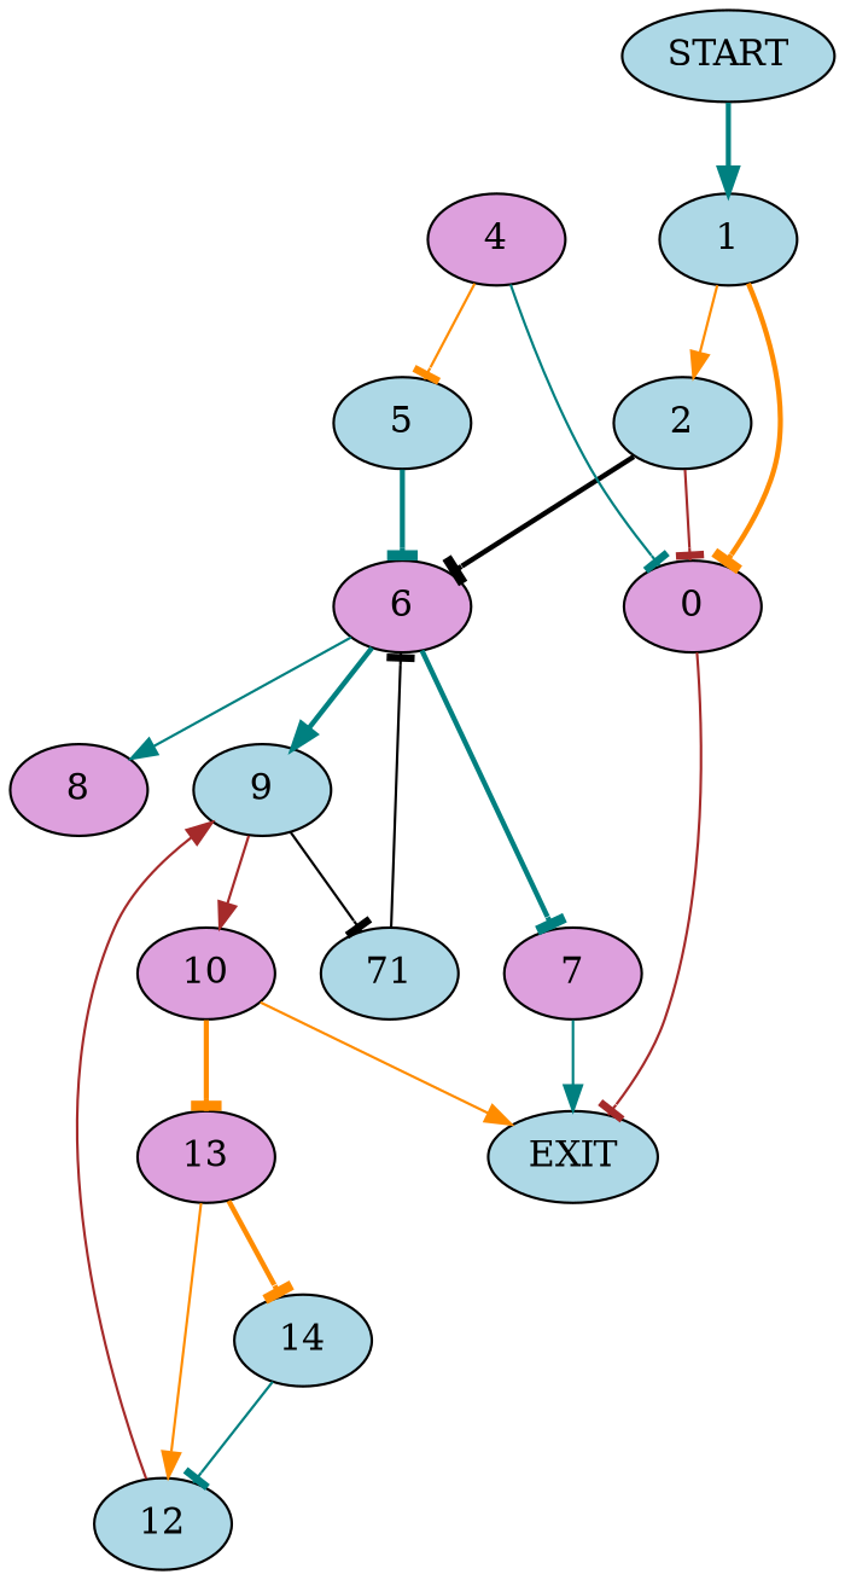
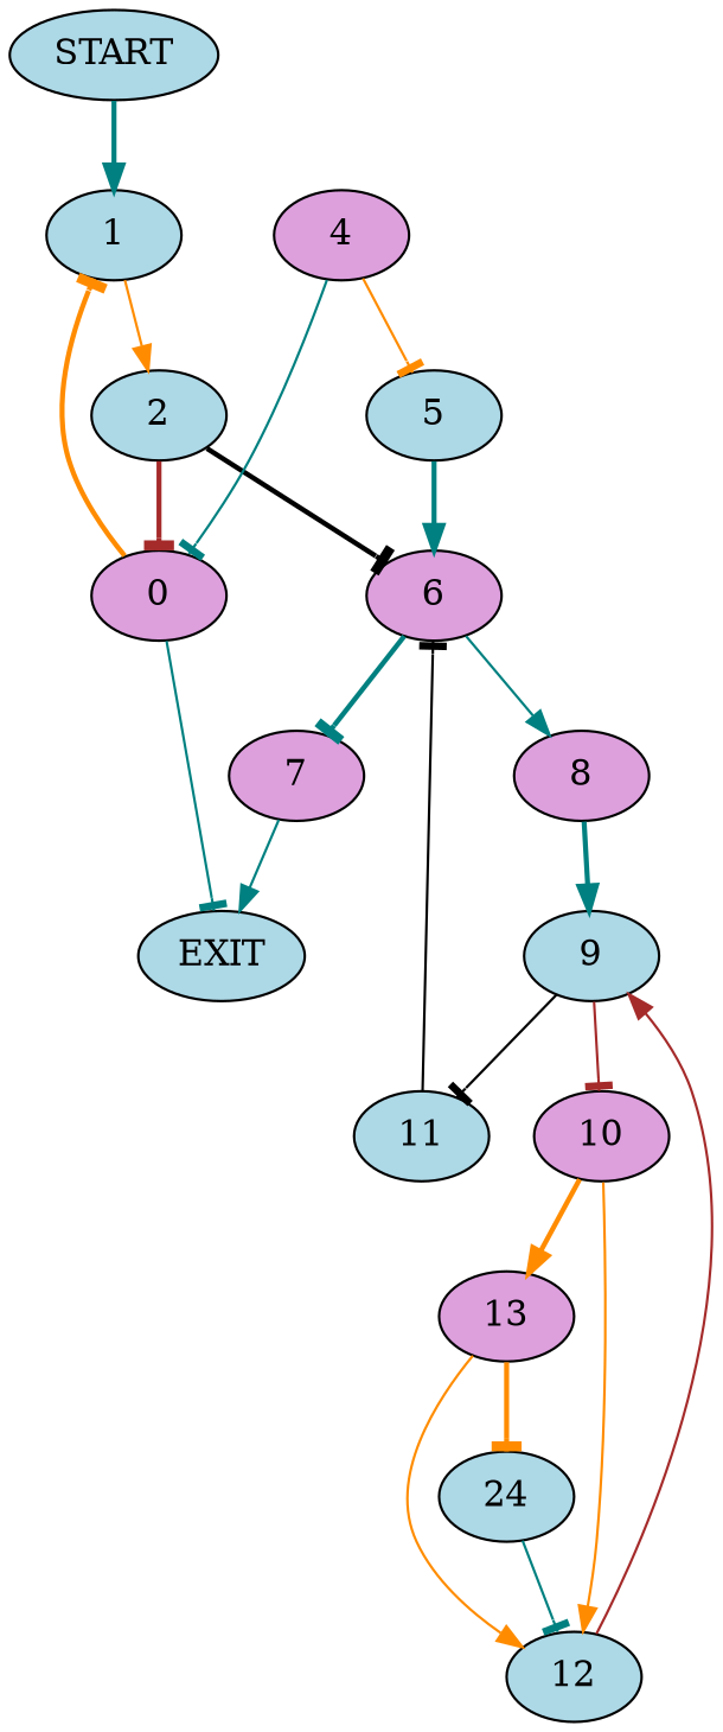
  digraph {
    node [fillcolor=lightblue style=filled]
    edge [arrowhead=tee color=teal style=solid]
    n1 [label=START]
    1
    2
    n4 [fillcolor=plum label=0]
    n5 [label=EXIT]
    6 [fillcolor=plum]
    4 [fillcolor=plum]
    5
    7 [fillcolor=plum]
    8 [fillcolor=plum]
    9
    10 [fillcolor=plum]
-   11 [label=71]
+   11
    12
    13 [fillcolor=plum]
-   14
+   14 [label=24]
    n1 -> 1 [arrowhead=normal style=bold]
    1 -> 2 [arrowhead=normal color=darkorange]
-   1 -> n4 [color=darkorange style=bold]
-   2 -> n4 [color=brown]
+   n4 -> 1 [color=darkorange style=bold]
+   2 -> n4 [color=brown style=bold]
    2 -> 6 [color=black style=bold]
-   n4 -> n5 [color=brown]
+   n4 -> n5
    6 -> 7 [style=bold]
    6 -> 8 [arrowhead=normal]
    4 -> n4
    4 -> 5 [color=darkorange]
-   5 -> 6 [style=bold]
+   5 -> 6 [arrowhead=normal style=bold]
    7 -> n5 [arrowhead=normal]
-   6 -> 9 [arrowhead=normal style=bold]
-   9 -> 10 [arrowhead=normal color=brown]
+   8 -> 9 [arrowhead=normal style=bold]
+   9 -> 10 [color=brown]
    9 -> 11 [color=black]
-   10 -> n5 [arrowhead=normal color=darkorange]
-   10 -> 13 [color=darkorange style=bold]
+   10 -> 12 [arrowhead=normal color=darkorange]
+   10 -> 13 [arrowhead=normal color=darkorange style=bold]
    11 -> 6 [color=black]
    12 -> 9 [arrowhead=normal color=brown]
    13 -> 12 [arrowhead=normal color=darkorange]
    13 -> 14 [color=darkorange style=bold]
    14 -> 12
  }
